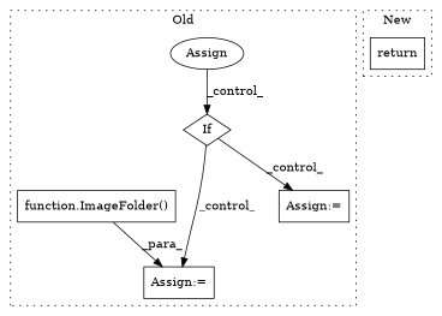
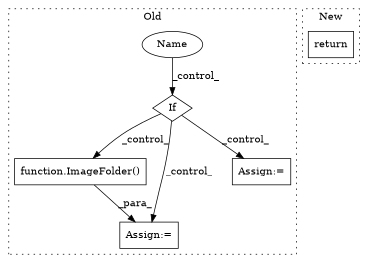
  digraph {
    node [a=68 l=3 shape=box]
    n1 [a=75 l="12,20" label="function.ImageFolder()" s="7773,7797"]
    n2 [label="Assign:=" s=7770]
    n3 [a=96 label=If s=7726 shape=diamond]
    n4 [label="Assign:=" s=7841]
-   n5 [a=87 l=14 label=Assign s=7729 shape=ellipse]
+   n5 [a=87 l=14 label=Name s=7729 shape=ellipse]
    n6 [a=93 l=7 label=return s=8551]
    subgraph cluster_1 {
      label=Old
      style=dotted
      n1
      n2
      n3
      n4
      n5
    }
    subgraph cluster_2 {
      label=New
      style=dotted
      n6
    }
    n1 -> n2 [label=_para_]
+   n3 -> n1 [label=_control_]
    n3 -> n2 [label=_control_]
    n3 -> n4 [label=_control_]
    n5 -> n3 [label=_control_]
  }
